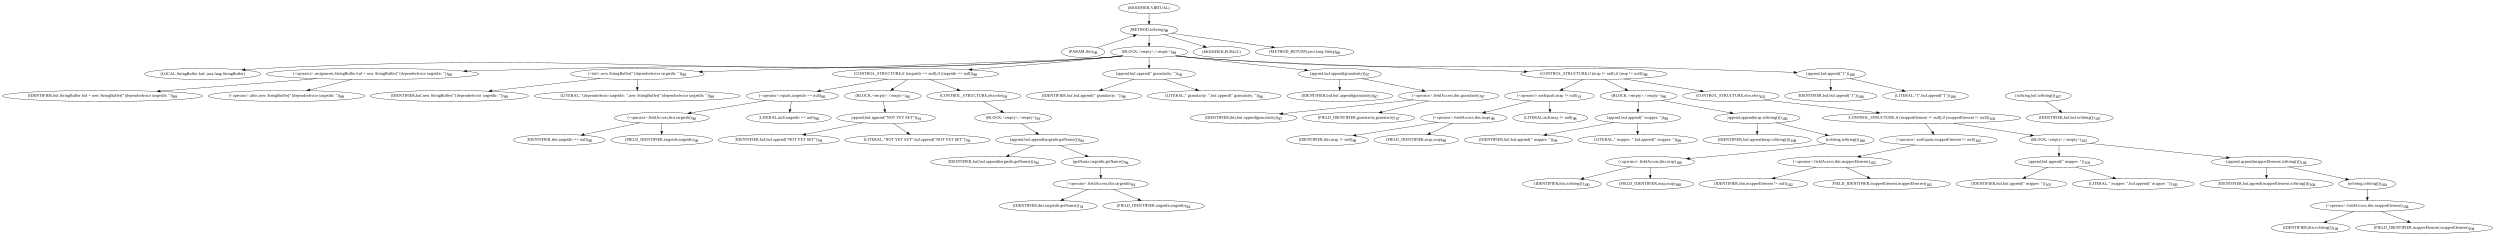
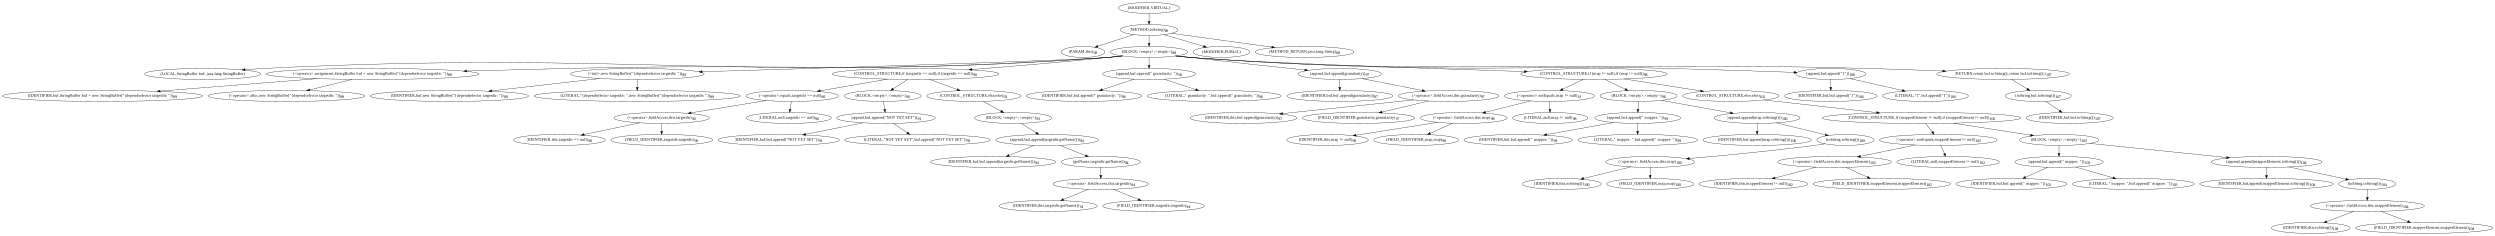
  digraph {
    fontname="Liberation Serif"
    node [fontname="Liberation Serif"]
    edge [fontname="Liberation Serif"]
    n1 [label=<(METHOD,toString)<SUB>88</SUB>>]
    n2 [label=<(PARAM,this)<SUB>98</SUB>>]
    n3 [label=<(BLOCK,&lt;empty&gt;,&lt;empty&gt;)<SUB>88</SUB>>]
    n4 [label=<(MODIFIER,PUBLIC)>]
    n5 [label=<(METHOD_RETURN,java.lang.String)<SUB>88</SUB>>]
    n6 [label=<(LOCAL,StringBuffer buf: java.lang.StringBuffer)>]
    n7 [label=<(&lt;operator&gt;.assignment,StringBuffer buf = new StringBuffer(&quot;{dependselector targetdir: &quot;))<SUB>89</SUB>>]
    n8 [label=<(&lt;init&gt;,new StringBuffer(&quot;{dependselector targetdir: &quot;))<SUB>89</SUB>>]
    n9 [label=<(CONTROL_STRUCTURE,if (targetdir == null),if (targetdir == null))<SUB>90</SUB>>]
    n10 [label=<(append,buf.append(&quot; granularity: &quot;))<SUB>96</SUB>>]
    n11 [label=<(append,buf.append(granularity))<SUB>97</SUB>>]
    n12 [label=<(CONTROL_STRUCTURE,if (map != null),if (map != null))<SUB>98</SUB>>]
    n13 [label=<(append,buf.append(&quot;}&quot;))<SUB>106</SUB>>]
+   n14 [label=<(RETURN,return buf.toString();,return buf.toString();)<SUB>107</SUB>>]
    n15 [label=<(MODIFIER,VIRTUAL)>]
    n16 [label=<(IDENTIFIER,buf,StringBuffer buf = new StringBuffer(&quot;{dependselector targetdir: &quot;))<SUB>89</SUB>>]
    n17 [label=<(&lt;operator&gt;.alloc,new StringBuffer(&quot;{dependselector targetdir: &quot;))<SUB>89</SUB>>]
    n18 [label=<(IDENTIFIER,buf,new StringBuffer(&quot;{dependselector targetdir: &quot;))<SUB>89</SUB>>]
    n19 [label=<(LITERAL,&quot;{dependselector targetdir: &quot;,new StringBuffer(&quot;{dependselector targetdir: &quot;))<SUB>89</SUB>>]
    n20 [label=<(&lt;operator&gt;.equals,targetdir == null)<SUB>90</SUB>>]
    n21 [label=<(BLOCK,&lt;empty&gt;,&lt;empty&gt;)<SUB>90</SUB>>]
    n22 [label=<(CONTROL_STRUCTURE,else,else)<SUB>93</SUB>>]
    n23 [label=<(IDENTIFIER,buf,buf.append(&quot; granularity: &quot;))<SUB>96</SUB>>]
    n24 [label=<(LITERAL,&quot; granularity: &quot;,buf.append(&quot; granularity: &quot;))<SUB>96</SUB>>]
    n25 [label=<(IDENTIFIER,buf,buf.append(granularity))<SUB>97</SUB>>]
    n26 [label=<(&lt;operator&gt;.fieldAccess,this.granularity)<SUB>97</SUB>>]
    n27 [label=<(&lt;operator&gt;.notEquals,map != null)<SUB>18</SUB>>]
    n28 [label=<(BLOCK,&lt;empty&gt;,&lt;empty&gt;)<SUB>98</SUB>>]
    n29 [label=<(CONTROL_STRUCTURE,else,else)<SUB>102</SUB>>]
    n30 [label=<(IDENTIFIER,buf,buf.append(&quot;}&quot;))<SUB>106</SUB>>]
    n31 [label=<(LITERAL,&quot;}&quot;,buf.append(&quot;}&quot;))<SUB>106</SUB>>]
    n32 [label=<(toString,buf.toString())<SUB>107</SUB>>]
    n33 [label=<(&lt;operator&gt;.fieldAccess,this.targetdir)<SUB>90</SUB>>]
    n34 [label=<(LITERAL,null,targetdir == null)<SUB>90</SUB>>]
    n35 [label=<(append,buf.append(&quot;NOT YET SET&quot;))<SUB>91</SUB>>]
    n36 [label=<(BLOCK,&lt;empty&gt;,&lt;empty&gt;)<SUB>93</SUB>>]
    n37 [label=<(IDENTIFIER,this,targetdir == null)<SUB>90</SUB>>]
    n38 [label=<(FIELD_IDENTIFIER,targetdir,targetdir)<SUB>90</SUB>>]
    n39 [label=<(IDENTIFIER,buf,buf.append(&quot;NOT YET SET&quot;))<SUB>91</SUB>>]
    n40 [label=<(LITERAL,&quot;NOT YET SET&quot;,buf.append(&quot;NOT YET SET&quot;))<SUB>91</SUB>>]
    n41 [label=<(append,buf.append(targetdir.getName()))<SUB>94</SUB>>]
    n42 [label=<(IDENTIFIER,buf,buf.append(targetdir.getName()))<SUB>94</SUB>>]
    n43 [label=<(getName,targetdir.getName())<SUB>94</SUB>>]
    n44 [label=<(&lt;operator&gt;.fieldAccess,this.targetdir)<SUB>94</SUB>>]
    n45 [label=<(IDENTIFIER,this,targetdir.getName())<SUB>94</SUB>>]
    n46 [label=<(FIELD_IDENTIFIER,targetdir,targetdir)<SUB>94</SUB>>]
    n47 [label=<(IDENTIFIER,this,buf.append(granularity))<SUB>97</SUB>>]
    n48 [label=<(FIELD_IDENTIFIER,granularity,granularity)<SUB>97</SUB>>]
    n49 [label=<(&lt;operator&gt;.fieldAccess,this.map)<SUB>98</SUB>>]
    n50 [label=<(LITERAL,null,map != null)<SUB>98</SUB>>]
    n51 [label=<(append,buf.append(&quot; mapper: &quot;))<SUB>99</SUB>>]
    n52 [label=<(append,append(map.toString()))<SUB>100</SUB>>]
    n53 [label=<(CONTROL_STRUCTURE,if (mapperElement != null),if (mapperElement != null))<SUB>102</SUB>>]
    n54 [label=<(IDENTIFIER,this,map != null)<SUB>98</SUB>>]
    n55 [label=<(FIELD_IDENTIFIER,map,map)<SUB>98</SUB>>]
    n56 [label=<(IDENTIFIER,buf,buf.append(&quot; mapper: &quot;))<SUB>99</SUB>>]
    n57 [label=<(LITERAL,&quot; mapper: &quot;,buf.append(&quot; mapper: &quot;))<SUB>99</SUB>>]
    n58 [label=<(IDENTIFIER,buf,append(map.toString()))<SUB>100</SUB>>]
    n59 [label=<(toString,toString())<SUB>100</SUB>>]
    n60 [label=<(&lt;operator&gt;.fieldAccess,this.map)<SUB>100</SUB>>]
    n61 [label=<(IDENTIFIER,this,toString())<SUB>100</SUB>>]
    n62 [label=<(FIELD_IDENTIFIER,map,map)<SUB>100</SUB>>]
    n63 [label=<(&lt;operator&gt;.notEquals,mapperElement != null)<SUB>102</SUB>>]
    n64 [label=<(BLOCK,&lt;empty&gt;,&lt;empty&gt;)<SUB>102</SUB>>]
    n65 [label=<(&lt;operator&gt;.fieldAccess,this.mapperElement)<SUB>102</SUB>>]
+   n66 [label=<(LITERAL,null,mapperElement != null)<SUB>102</SUB>>]
    n67 [label=<(append,buf.append(&quot; mapper: &quot;))<SUB>103</SUB>>]
    n68 [label=<(append,append(mapperElement.toString()))<SUB>104</SUB>>]
    n69 [label=<(IDENTIFIER,this,mapperElement != null)<SUB>102</SUB>>]
    n70 [label=<(FIELD_IDENTIFIER,mapperElement,mapperElement)<SUB>102</SUB>>]
    n71 [label=<(IDENTIFIER,buf,buf.append(&quot; mapper: &quot;))<SUB>103</SUB>>]
    n72 [label=<(LITERAL,&quot; mapper: &quot;,buf.append(&quot; mapper: &quot;))<SUB>103</SUB>>]
    n73 [label=<(IDENTIFIER,buf,append(mapperElement.toString()))<SUB>104</SUB>>]
    n74 [label=<(toString,toString())<SUB>104</SUB>>]
    n75 [label=<(&lt;operator&gt;.fieldAccess,this.mapperElement)<SUB>104</SUB>>]
    n76 [label=<(IDENTIFIER,this,toString())<SUB>104</SUB>>]
    n77 [label=<(FIELD_IDENTIFIER,mapperElement,mapperElement)<SUB>104</SUB>>]
    n78 [label=<(IDENTIFIER,buf,buf.toString())<SUB>107</SUB>>]
-   n2 -> n1
+   n1 -> n2
    n1 -> n3
    n1 -> n4
    n1 -> n5
    n3 -> n6
    n3 -> n7
    n3 -> n8
    n3 -> n9
    n3 -> n10
    n3 -> n11
    n3 -> n12
    n3 -> n13
+   n3 -> n14
    n7 -> n16
    n7 -> n17
    n8 -> n18
    n8 -> n19
    n9 -> n20
    n9 -> n21
    n9 -> n22
    n10 -> n23
    n10 -> n24
    n11 -> n25
    n11 -> n26
    n12 -> n27
    n12 -> n28
    n12 -> n29
    n13 -> n30
    n13 -> n31
+   n14 -> n32
    n15 -> n1
    n20 -> n33
    n20 -> n34
    n21 -> n35
    n22 -> n36
    n26 -> n47
    n26 -> n48
    n27 -> n49
    n27 -> n50
    n28 -> n51
    n28 -> n52
    n29 -> n53
    n32 -> n78
    n33 -> n37
    n33 -> n38
    n35 -> n39
    n35 -> n40
    n36 -> n41
    n41 -> n42
    n41 -> n43
    n43 -> n44
    n44 -> n45
    n44 -> n46
    n49 -> n54
    n49 -> n55
    n51 -> n56
    n51 -> n57
    n52 -> n58
    n52 -> n59
    n53 -> n63
    n53 -> n64
    n59 -> n60
    n60 -> n61
    n60 -> n62
    n63 -> n65
+   n63 -> n66
    n64 -> n67
    n64 -> n68
    n65 -> n69
    n65 -> n70
    n67 -> n71
    n67 -> n72
    n68 -> n73
    n68 -> n74
    n74 -> n75
    n75 -> n76
    n75 -> n77
  }
